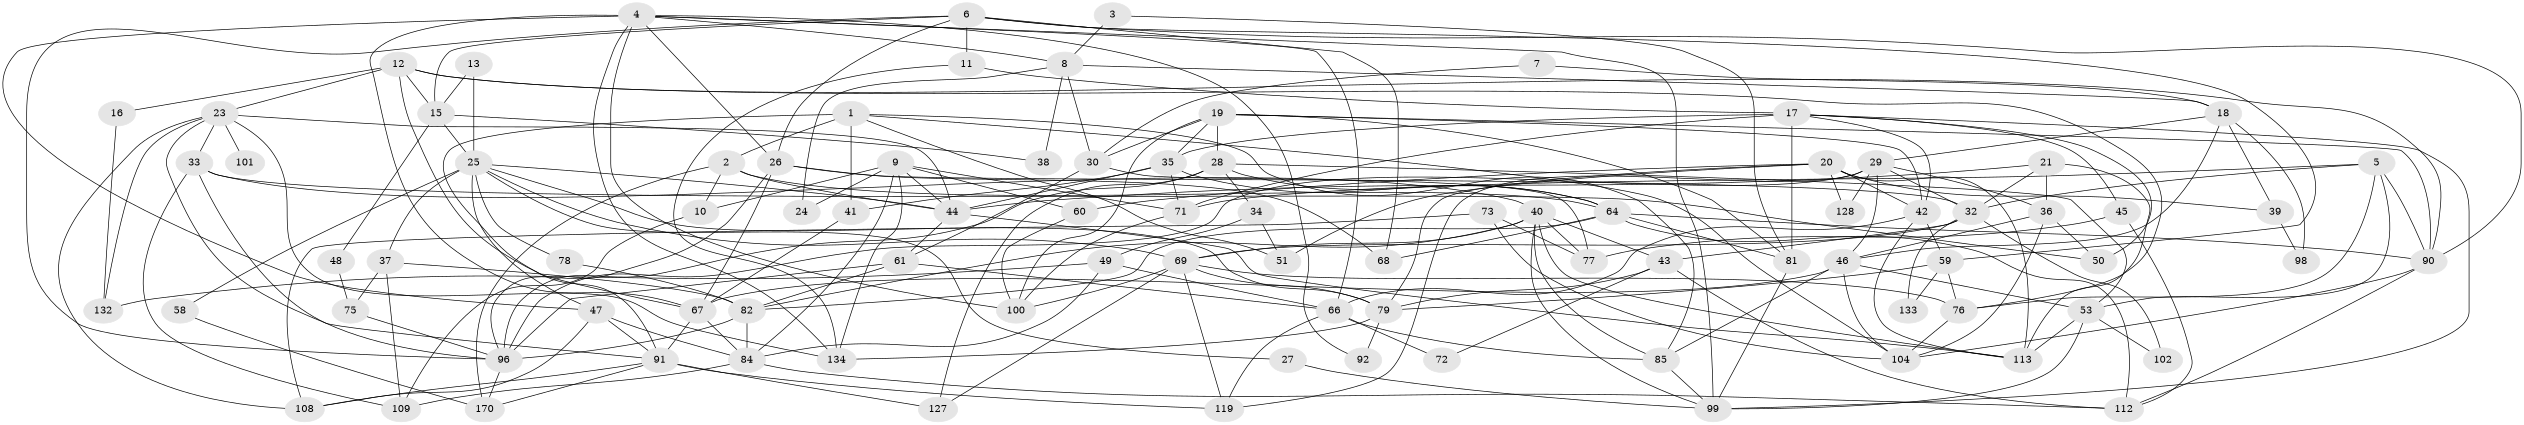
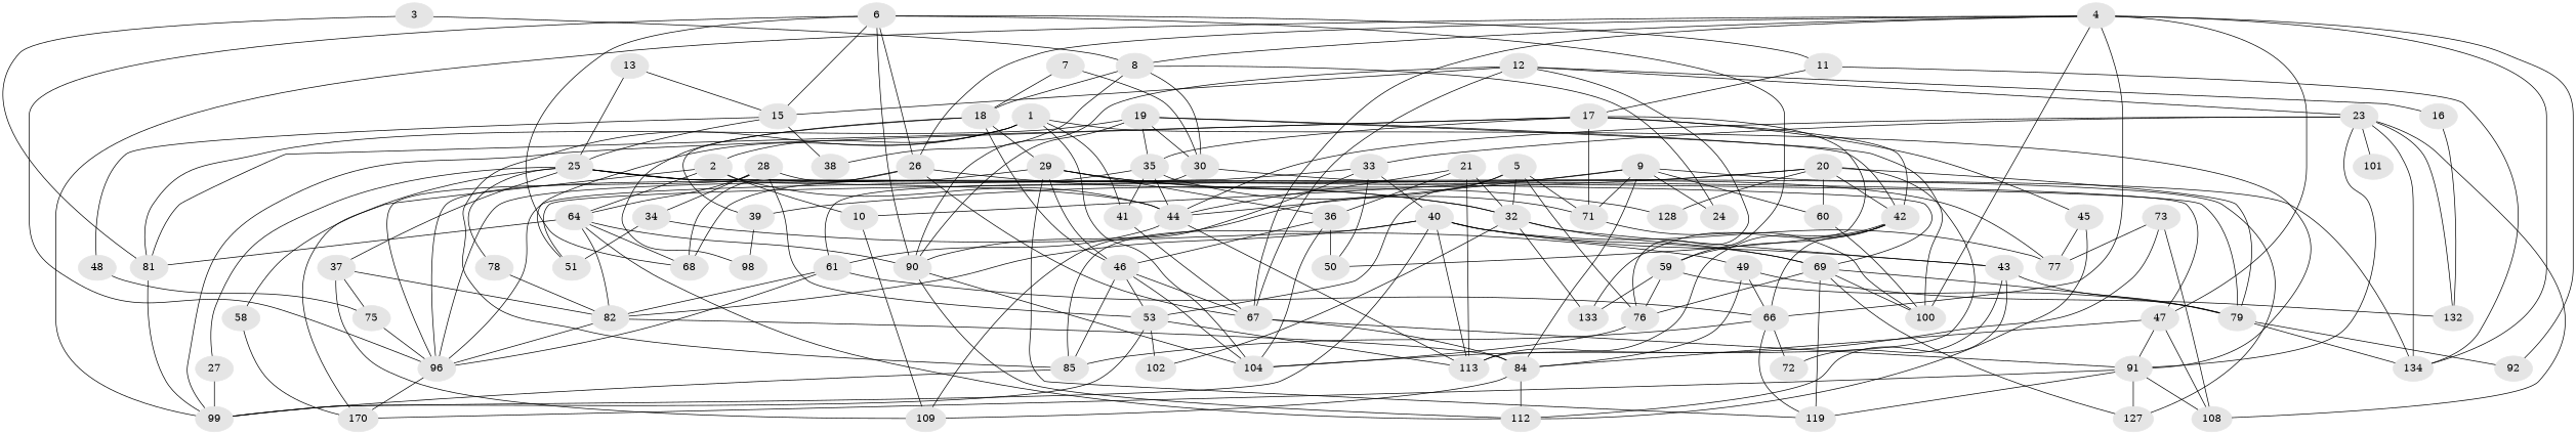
  graph {
    node [color=gray90 style=filled]
    1 [super="+22"]
    2 [super="+70"]
    41 [super="+122"]
    51
    85
    91 [super="+125"]
    104 [super="+139"]
    10
    44 [super="+138"]
    64 [super="+97"]
    n11 [label=170 super="+116"]
    67 [super="+105"]
    99 [super="+136"]
    108
    127
    119
    109
    113 [super="+114"]
    61 [super="+131"]
    81 [super="+137"]
    90 [super="+124"]
    68
    82 [super="+106"]
    112
    3
    8
    18 [super="+80"]
    30 [super="+93"]
    24
    38
    4 [super="+31"]
    26 [super="+103"]
    47
    66 [super="+140"]
    92
    100 [super="+107"]
    134
    32 [super="+62"]
    96 [super="+121"]
    84 [super="+120"]
    72
    5 [super="+14"]
    53 [super="+57"]
    71 [super="+126"]
    76 [super="+135"]
    69 [super="+88"]
    43 [super="+130"]
    102
    133
    6 [super="+56"]
    11
    15
    59
    17 [super="+94"]
    25 [super="+52"]
    48
    79 [super="+129"]
    29 [super="+115"]
    39
    46 [super="+111"]
    98
    7
    77
    9 [super="+86"]
    60
    35 [super="+117"]
    42 [super="+87"]
    45
    50
    12 [super="+63"]
    16
    23 [super="+95"]
    132
    33 [super="+54"]
    101
    13
    27
    37
    58
    78
    75
    128
    36 [super="+65"]
    19 [super="+74"]
    28 [super="+118"]
    34
    20 [super="+83"]
    21 [super="+123"]
    40 [super="+89"]
    49
    73
    1 -- 2
    1 -- 41 [weight=2]
    1 -- 51
    1 -- 85
    1 -- 91 [weight=2]
    1 -- 104
    2 -- 10
    2 -- 44
    2 -- 64
    2 -- n11
    41 -- 67
    85 -- 99
    91 -- n11
    91 -- 108
    91 -- 127
    91 -- 119
    10 -- 109
    44 -- 113
    44 -- 61
    64 -- 81
    64 -- 90
    64 -- 68
    64 -- 82
    64 -- 112
    67 -- 91
    67 -- 84
    61 -- 82
    61 -- 66
    61 -- 96
    81 -- 99
    90 -- 104
    90 -- 112
    82 -- 96
    82 -- 84
    3 -- 81
    3 -- 8
    8 -- 18
    8 -- 30
    8 -- 24
    8 -- 38
    18 -- 29
    18 -- 39
    18 -- 46
    18 -- 98
    30 -- 61
    30 -- 77
    4 -- 67
    4 -- 99
    4 -- 8
    4 -- 26
    4 -- 47
    4 -- 66
    4 -- 92
    4 -- 100
    4 -- 134
    26 -- 67
    26 -- 68
    26 -- 32
    26 -- 96
    47 -- 91
    47 -- 108
    47 -- 84
    66 -- 85
    66 -- 119
    66 -- 72
    32 -- 69
    32 -- 43
    32 -- 102
    32 -- 133
    96 -- n11
    84 -- 109
    84 -- 112
    5 -- 90
    5 -- 32
    5 -- 53
    5 -- 71
    5 -- 76
    53 -- 99
    53 -- 113
    53 -- 102
    71 -- 100
    76 -- 104
    69 -- 127
    69 -- 119
    69 -- 100
    69 -- 76
    69 -- 79
    43 -- 112
    43 -- 72
    43 -- 79
    6 -- 90
    6 -- 68
    6 -- 26
    6 -- 96
    6 -- 11
    6 -- 15
    6 -- 59
    11 -- 134
    11 -- 17
    15 -- 38
    15 -- 25
    15 -- 48
    59 -- 76
    59 -- 133
    59 -- 79
    17 -- 99
    17 -- 81
    17 -- 71 [weight=2]
    17 -- 35
    17 -- 42
    17 -- 45
    17 -- 50
    25 -- 44
    25 -- 47
    25 -- 69
    25 -- 79
    25 -- 27
    25 -- 37
    25 -- 58
    25 -- 78
    48 -- 75
    79 -- 92
    79 -- 134
    29 -- 119
    29 -- 32
    29 -- 96
    29 -- 46
    29 -- 128
    29 -- 36
    39 -- 98
    46 -- 85
    46 -- 104
    46 -- 67
    46 -- 53
    7 -- 18
    7 -- 30
    9 -- 10
    9 -- 44
    9 -- 24 [weight=2]
    9 -- 134
    9 -- 84
    9 -- 71
    9 -- 60
    60 -- 100
    35 -- 41
    35 -- 44
-   35 -- 64
+   35 -- 68
    35 -- 71
    42 -- 113
    42 -- 66
+   42 -- 133
    42 -- 59
    45 -- 112
    45 -- 77
    12 -- 67
    12 -- 90
    12 -- 76
    12 -- 15
    12 -- 16
    12 -- 23
    16 -- 132
    23 -- 91
    23 -- 44
    23 -- 108
    23 -- 134
    23 -- 132
    23 -- 33
    23 -- 101
    33 -- 109
    33 -- 96
    33 -- 50
    33 -- 40
    13 -- 15
    13 -- 25
    27 -- 99
    37 -- 109
    37 -- 82
    37 -- 75
    58 -- n11
    78 -- 82
    75 -- 96
    36 -- 104
    36 -- 46
    36 -- 50
    19 -- 81
    19 -- 90
    19 -- 30
    19 -- 100
    19 -- 35
    19 -- 42
-   19 -- 28
    28 -- 64
    28 -- 127
    28 -- 96
    28 -- 53
    28 -- 34
    34 -- 51
    34 -- 49
    20 -- 51
    20 -- 113
    20 -- 79
    20 -- 39
    20 -- 60
    20 -- 42
    20 -- 128
    21 -- 44
    21 -- 113 [weight=2]
    21 -- 32
    21 -- 36
    40 -- 85
    40 -- 99
    40 -- 113
    40 -- 82
    40 -- 69
    40 -- 43
    40 -- 77
    49 -- 66
    49 -- 84
    49 -- 132
    73 -- 104
    73 -- 108
    73 -- 77
  }
